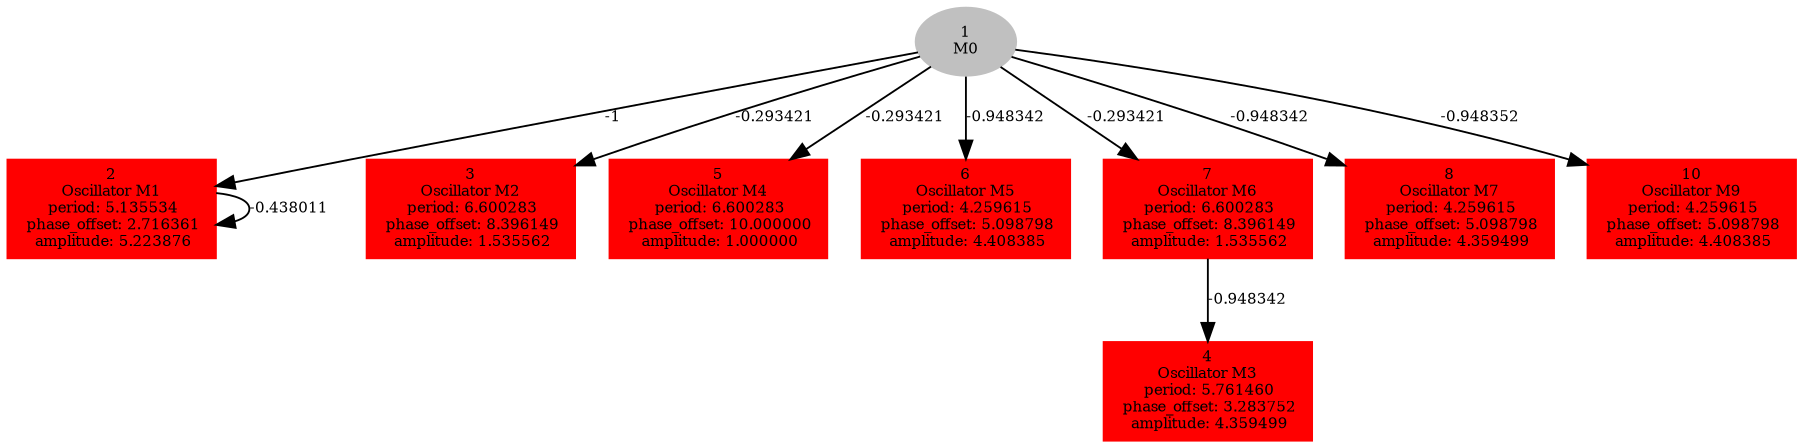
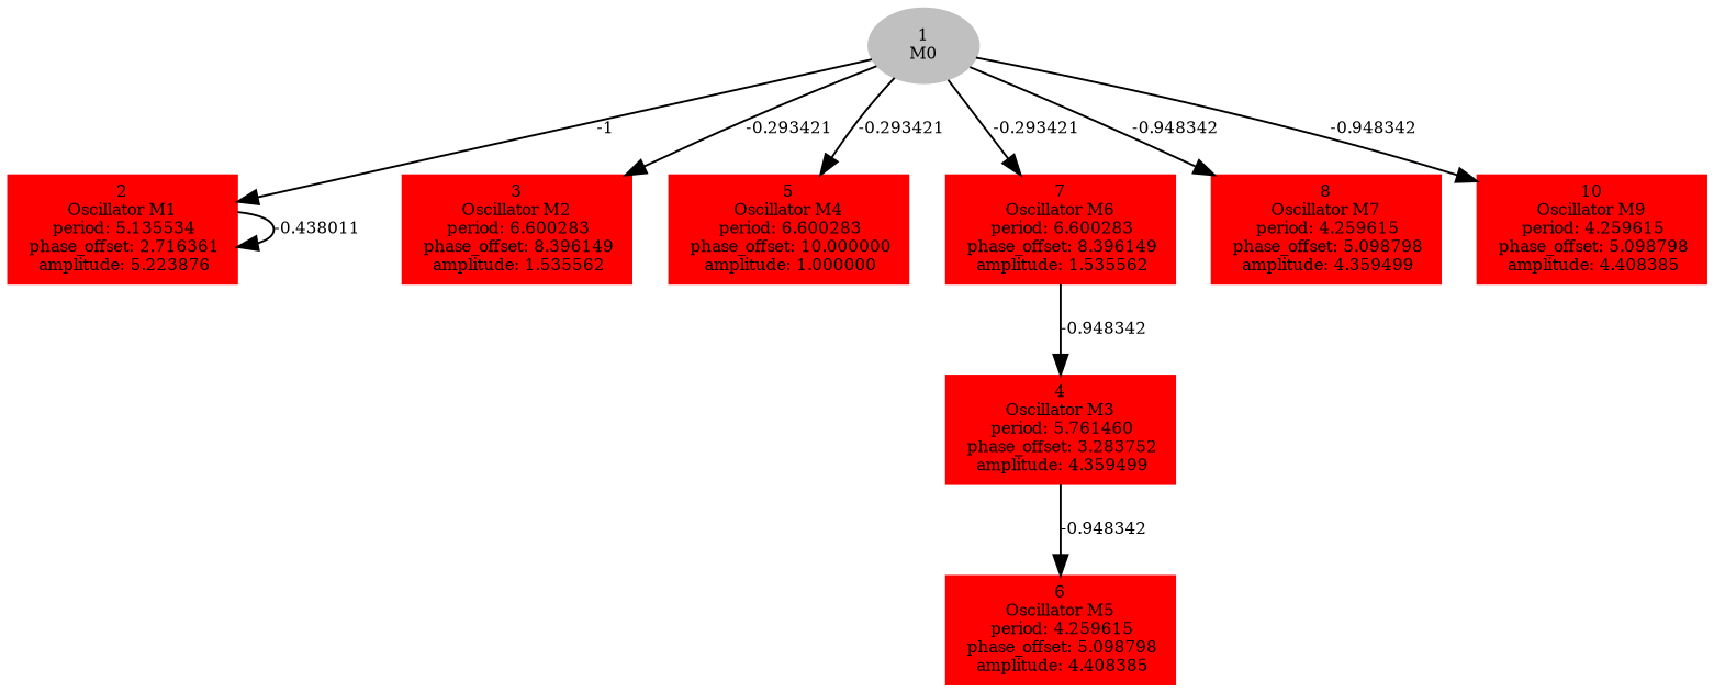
  digraph {
    forcelabels=true
    node [color=red fontsize=8 style=filled shape=box]
    edge [fontsize=8]
    n1 [color=grey label=<1<BR/>M0> shape=""]
    n2 [label=<2<BR />Oscillator M1<BR /> period: 5.135534<BR /> phase_offset: 2.716361<BR /> amplitude: 5.223876>]
    n3 [label=<3<BR />Oscillator M2<BR /> period: 6.600283<BR /> phase_offset: 8.396149<BR /> amplitude: 1.535562>]
    n4 [label=<5<BR />Oscillator M4<BR /> period: 6.600283<BR /> phase_offset: 10.000000<BR /> amplitude: 1.000000>]
    n5 [label=<6<BR />Oscillator M5<BR /> period: 4.259615<BR /> phase_offset: 5.098798<BR /> amplitude: 4.408385>]
    n6 [label=<7<BR />Oscillator M6<BR /> period: 6.600283<BR /> phase_offset: 8.396149<BR /> amplitude: 1.535562>]
    n7 [label=<8<BR />Oscillator M7<BR /> period: 4.259615<BR /> phase_offset: 5.098798<BR /> amplitude: 4.359499>]
    n8 [label=<10<BR />Oscillator M9<BR /> period: 4.259615<BR /> phase_offset: 5.098798<BR /> amplitude: 4.408385>]
    n9 [label=<4<BR />Oscillator M3<BR /> period: 5.761460<BR /> phase_offset: 3.283752<BR /> amplitude: 4.359499>]
    n1 -> n2 [label="-1 "]
    n1 -> n3 [label="-0.293421 "]
    n1 -> n4 [label="-0.293421 "]
-   n1 -> n5 [label="-0.948342 "]
+   n9 -> n5 [label="-0.948342 "]
    n1 -> n6 [label="-0.293421 "]
    n1 -> n7 [label="-0.948342 "]
-   n1 -> n8 [label="-0.948352 "]
+   n1 -> n8 [label="-0.948342 "]
    n2 -> n2 [label="-0.438011 "]
    n6 -> n9 [label="-0.948342 "]
  }
